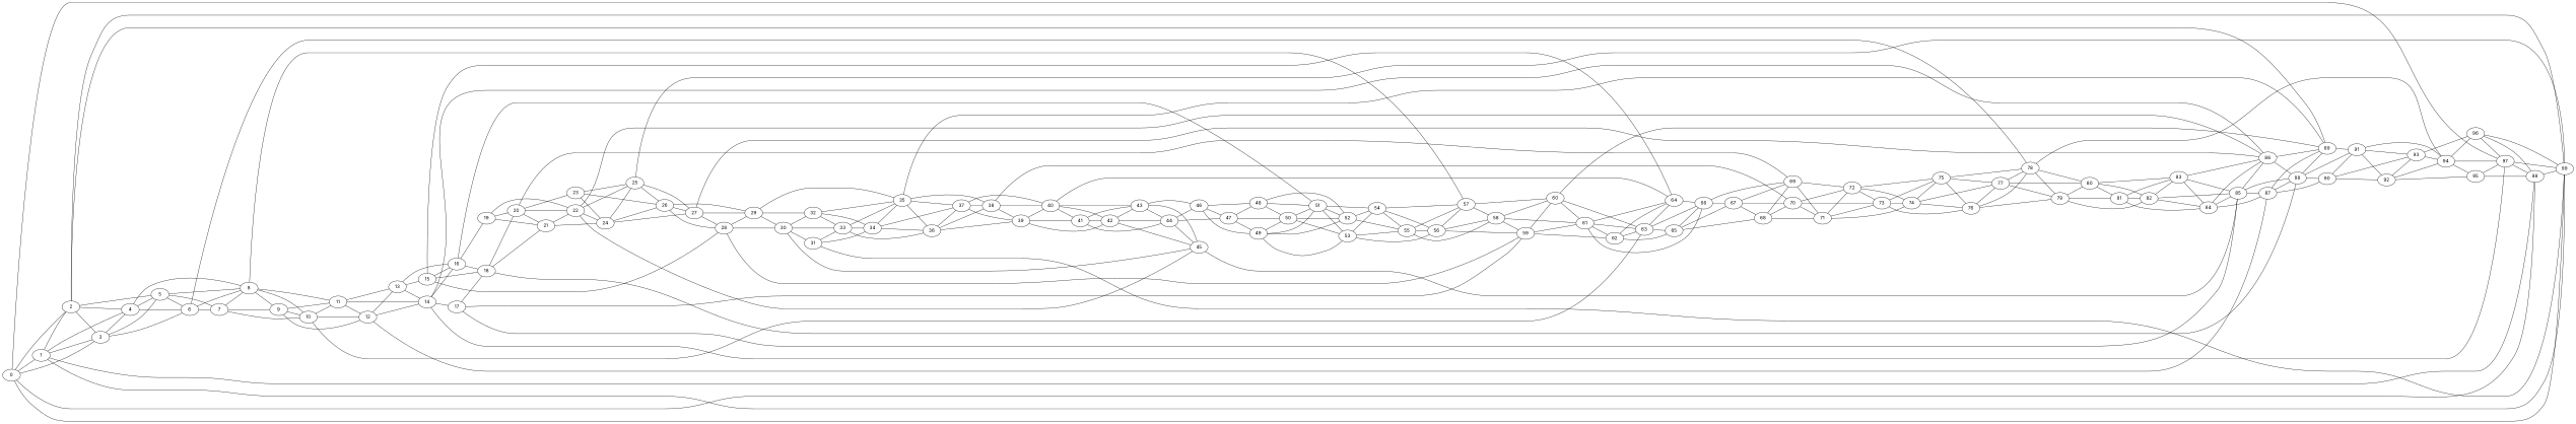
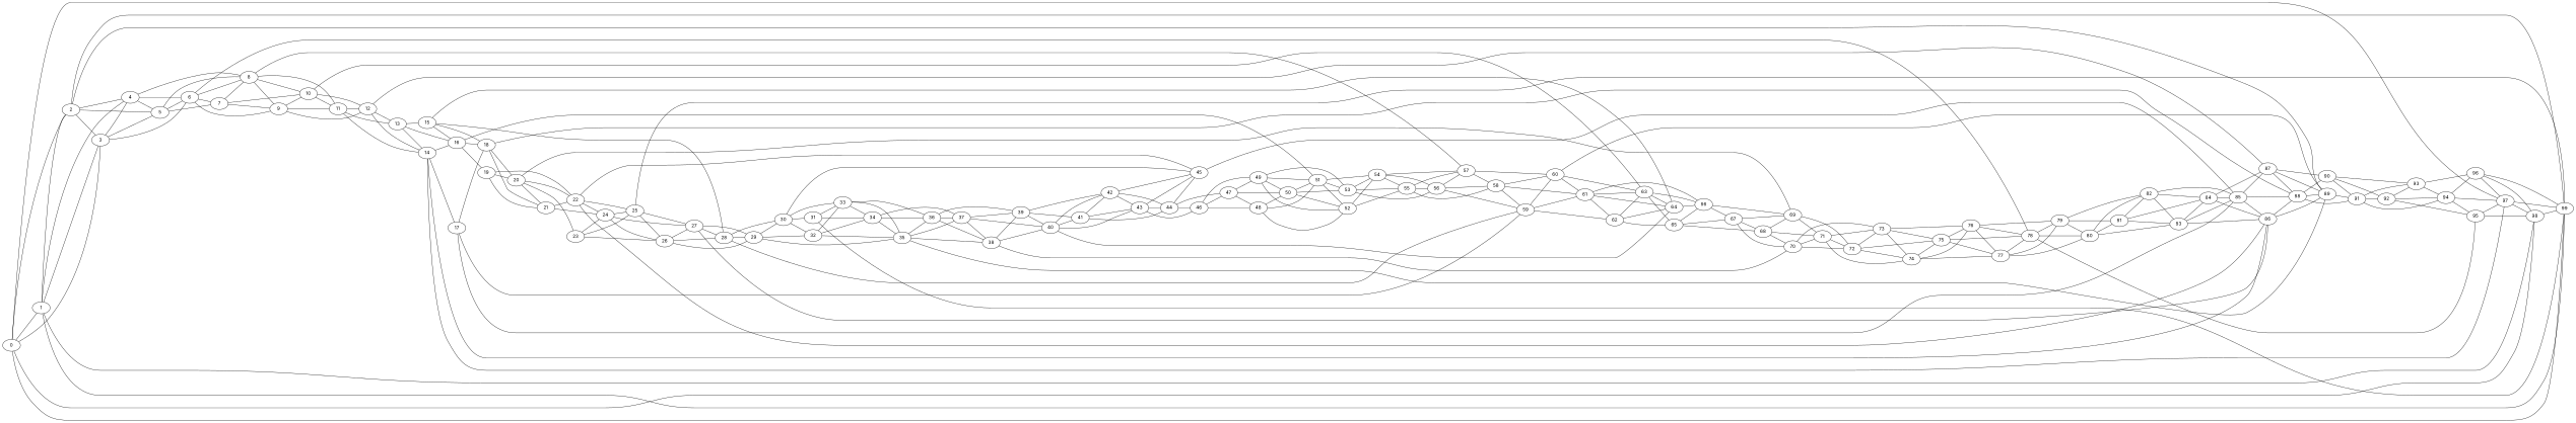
  strict graph {
    fontname=Inter
    rankdir=LR
    node [fontname=Inter]
    edge [fontname=Inter is_available=True prob=1.0]
    0
    1
    2
    3
    97
    98
    99
    4
    5
    89
    6
    8
    7
    91
    9
    78
    10
    11
    57
    12
    79
    80
    95
    63
    13
    14
    58
    60
    87
    64
    66
    65
    15
    16
    17
    86
    88
    90
    18
    28
    19
    51
    59
    85
    20
    21
    29
    30
    22
    52
    53
    54
    61
    62
    23
    69
    24
    25
    45
    26
    71
    72
    27
    32
    35
    31
    33
    34
    36
    37
    38
    39
    40
    70
    41
    42
    43
    73
    44
    46
    47
    48
    49
    50
    55
    56
    67
    68
    74
    75
    76
    77
    81
    82
    83
    84
    92
    93
    94
    96
    0 -- 1 [prob=0.102243588315]
    0 -- 2 [prob=0.860873334547]
    0 -- 3 [prob=0.752799367646]
    0 -- 97
    0 -- 98 [prob=0.0778488366325]
    0 -- 99 [prob=0.563972294549]
    1 -- 2 [prob=0.843513684217]
    1 -- 3 [prob=0.377989419898]
    1 -- 98 [prob=0.656668954186]
    1 -- 99
    1 -- 4
    2 -- 3
    2 -- 99 [prob=0.0589516153568]
    2 -- 4
    2 -- 5 [prob=0.661760472954]
    2 -- 89 [prob=0.344046372566]
    3 -- 4 [prob=0.920146916778]
    3 -- 5 [prob=0.701481885761]
    3 -- 6
    97 -- 98
    97 -- 99 [prob=0.139743434513]
    98 -- 99 [prob=0.176030335865]
    4 -- 5 [prob=0.793680754247]
    4 -- 6 [prob=0.529628132287]
    4 -- 8 [prob=0.824688953317]
    5 -- 6 [prob=0.534706222113]
    5 -- 8 [prob=0.62516685095]
    5 -- 7
    89 -- 91 [prob=0.826583226826]
    6 -- 8 [prob=0.178758325965]
    6 -- 7
+   6 -- 9 [prob=0.320170906457]
    6 -- 78
    8 -- 9
    8 -- 10 [prob=0.472252199562]
    8 -- 11
    8 -- 57 [prob=0.702128173272]
    7 -- 8 [prob=0.860686232729]
    7 -- 9 [prob=0.939672789199]
    7 -- 10 [prob=0.884749683993]
    91 -- 92 [prob=0.114529411094]
    91 -- 93 [prob=0.386754881605]
    91 -- 94 [prob=0.984231616666]
    9 -- 10 [prob=0.407248545604]
    9 -- 11 [prob=0.756343385089]
    9 -- 12 [prob=0.81711260553]
    78 -- 79 [prob=0.616298711167]
    78 -- 80 [prob=0.852462471548]
-   78 -- 94 [prob=0.285875367878]
+   78 -- 95 [prob=0.285875367878]
    10 -- 11 [prob=0.62802923165]
    10 -- 12 [prob=0.660917271196]
    10 -- 63 [prob=0.706006852818]
    11 -- 12 [prob=0.627410411583]
    11 -- 13 [prob=0.644055086749]
    11 -- 14 [prob=0.348646066411]
    57 -- 58 [prob=0.43279917847]
    57 -- 60
    12 -- 13 [prob=0.502360778737]
    12 -- 14 [prob="9.47484164824e-05"]
    12 -- 87 [prob=0.422828387761]
    79 -- 80 [prob=0.980280685228]
    79 -- 81
    79 -- 82 [prob=0.176902495423]
    80 -- 81 [prob=0.350670272536]
    80 -- 82 [prob=0.756447261622]
    80 -- 83 [prob=0.229352694808]
    95 -- 97
    95 -- 98 [prob=0.241297070287]
    63 -- 64 [prob=0.284524972491]
    63 -- 66 [prob=0.663410647298]
    63 -- 65
    13 -- 14 [prob=0.503256122764]
    13 -- 15 [prob=0.703260151823]
    13 -- 16 [prob=0.250161000793]
    14 -- 97 [prob=0.657045910438]
    14 -- 16 [prob=0.677511458886]
    14 -- 17
    14 -- 86 [prob=0.0433590582838]
    58 -- 60
    58 -- 59 [prob=0.894330505762]
    58 -- 61 [prob=0.133920610513]
    60 -- 89
    60 -- 63 [prob=0.0552078889761]
    60 -- 61
    87 -- 89 [prob=0.938334813434]
    87 -- 88 [prob=0.991133487784]
    87 -- 90
    64 -- 66 [prob=0.947742686279]
    66 -- 69 [prob=0.885664492731]
    66 -- 67 [prob=0.620306857684]
    65 -- 66 [prob=0.978068214536]
    65 -- 67 [prob=0.909877236363]
    65 -- 68 [prob=0.890977441652]
    15 -- 64 [prob=0.283946549481]
    15 -- 16 [prob=0.903328304807]
    15 -- 18 [prob=0.751273583758]
    15 -- 28 [prob=0.903267322531]
    16 -- 18
    16 -- 19 [prob=0.945058858477]
    16 -- 51 [prob=0.086695721577]
    17 -- 18
    17 -- 59 [prob=0.236086150911]
    17 -- 85
    86 -- 89 [prob=0.707875079343]
    86 -- 88
    88 -- 89 [prob=0.83978065265]
    88 -- 91
    88 -- 90
    90 -- 91 [prob=0.78436191688]
    90 -- 92 [prob=0.23926501728]
    90 -- 93 [prob=0.00723176265019]
    18 -- 88 [prob=0.488492708876]
    18 -- 20
    18 -- 21 [prob=0.816345931401]
    28 -- 59 [prob=0.130252069922]
    28 -- 29
    28 -- 30 [prob=0.634827439542]
    19 -- 20 [prob=0.411241123548]
    19 -- 21 [prob=0.0648924376908]
    19 -- 22 [prob=0.592658398011]
    51 -- 52 [prob=0.437164618826]
    51 -- 53 [prob=0.679002721188]
    51 -- 54
    59 -- 60 [prob=0.589861610732]
    59 -- 61 [prob=0.127693483598]
    59 -- 62 [prob=0.922769216192]
    85 -- 87 [prob=0.462505242986]
    85 -- 86 [prob=0.75139831727]
    85 -- 88
    20 -- 21 [prob=0.0114588989936]
    20 -- 22 [prob=0.536396855973]
    20 -- 23 [prob=0.102851409815]
    20 -- 69 [prob=0.0467334717261]
    21 -- 22 [prob=0.79839992453]
    21 -- 24
    29 -- 30 [prob=0.274412812994]
    29 -- 32 [prob=0.404093159953]
    29 -- 35 [prob=0.151283623339]
    30 -- 45 [prob=0.624655828556]
    30 -- 32 [prob=0.743521495987]
    30 -- 31
    30 -- 33 [prob=0.788811332224]
    22 -- 86
    22 -- 24 [prob=0.679899839166]
    22 -- 25 [prob=0.8505376774]
    22 -- 45 [prob=0.479530808453]
    52 -- 54 [prob=0.865059810784]
    52 -- 55 [prob=0.00772936165544]
    53 -- 54 [prob=0.155062944515]
    53 -- 55
    53 -- 56 [prob=0.482497693441]
    54 -- 57
    54 -- 55 [prob=0.883403261516]
    54 -- 56 [prob=0.607466206342]
    61 -- 63
    61 -- 64
    61 -- 66 [prob=0.20345292033]
    61 -- 62 [prob=0.511251278913]
    62 -- 63 [prob=0.0515816712012]
    62 -- 64 [prob=0.885772415192]
    62 -- 65
    23 -- 24 [prob=0.24312812075]
    23 -- 25 [prob=0.387285226151]
    23 -- 26
    69 -- 71 [prob=0.627405943492]
    69 -- 72 [prob=0.110781488411]
    24 -- 25 [prob=0.649252400143]
    24 -- 26 [prob=0.55178192116]
    24 -- 27 [prob=0.143781408199]
    25 -- 99 [prob=0.705835901731]
    25 -- 26 [prob=0.281743322552]
    25 -- 27 [prob=0.684583951223]
    45 -- 85
    26 -- 28 [prob=0.861388692241]
    26 -- 29 [prob=0.136757359245]
    26 -- 27 [prob=0.743592921313]
    71 -- 72 [prob=0.720014464946]
    71 -- 73 [prob=0.125521029309]
    71 -- 74 [prob=0.0784589575848]
    72 -- 73
    72 -- 74
    72 -- 75 [prob=0.776682227193]
    27 -- 86 [prob=0.391090284329]
    27 -- 28 [prob=0.959195759082]
    27 -- 29
    32 -- 35 [prob=0.907573470915]
    32 -- 33
    32 -- 34 [prob=0.962120684346]
    35 -- 89 [prob=0.409728796934]
    35 -- 36 [prob=0.517873592763]
    35 -- 37 [prob=0.484843830471]
    35 -- 38
    31 -- 99
    31 -- 33 [prob=0.39066346439]
    31 -- 34 [prob=0.780534834518]
    33 -- 35 [prob=0.920995762388]
    33 -- 34 [prob=0.281181392548]
    33 -- 36
    34 -- 35 [prob=0.724224878691]
    34 -- 36 [prob=0.546944812419]
    34 -- 37 [prob=0.247509693333]
    36 -- 37 [prob=0.872396135282]
    36 -- 38
    36 -- 39 [prob=0.396815647277]
    37 -- 38 [prob=0.122032658078]
    37 -- 39
    37 -- 40 [prob=0.0400596428406]
    38 -- 39 [prob=0.0709146360575]
    38 -- 40 [prob=0.730555429499]
    38 -- 70 [prob=0.0148539497372]
    39 -- 40 [prob=0.733471385044]
    39 -- 41 [prob=0.502185370547]
    39 -- 42 [prob=0.952427678527]
    40 -- 64 [prob=0.856026402625]
    40 -- 41 [prob=0.172329125071]
    40 -- 42 [prob=0.5276074515]
    40 -- 43 [prob=0.983493423144]
    70 -- 71 [prob=0.920059744679]
    70 -- 72 [prob=0.784146928621]
    70 -- 73 [prob=0.653157830783]
    41 -- 42 [prob=0.199989590041]
    41 -- 43
    41 -- 44 [prob=0.158720392527]
    42 -- 45 [prob=0.31193800022]
    42 -- 43 [prob=0.0892058880685]
    42 -- 44 [prob=0.3334039062]
    43 -- 45 [prob=0.216716126103]
    43 -- 44 [prob=0.0203682064422]
    43 -- 46
    73 -- 74 [prob=0.391439528088]
    73 -- 75 [prob=0.987503928568]
    73 -- 76
    44 -- 45 [prob=0.324747402266]
    44 -- 46
    44 -- 47 [prob=0.383180863772]
    46 -- 47
    46 -- 48 [prob=0.763086285229]
    46 -- 49 [prob=0.516848439867]
    47 -- 48
    47 -- 49 [prob=0.713396810052]
    47 -- 50 [prob=0.583325837488]
    48 -- 51 [prob=0.657376323855]
    48 -- 52 [prob=0.0581652305302]
    48 -- 50
    49 -- 51
    49 -- 52 [prob=0.271109606128]
    49 -- 53 [prob=0.656033252246]
    49 -- 50 [prob=0.370191273805]
    50 -- 51 [prob=0.627157858121]
    50 -- 52 [prob=0.399083083714]
    50 -- 53 [prob=0.146866469787]
    55 -- 57 [prob=0.390913724388]
    55 -- 58 [prob=0.646230119707]
    55 -- 56
    56 -- 57 [prob=0.128859453744]
    56 -- 58 [prob=0.0264807110657]
    56 -- 59 [prob=0.984136402154]
    67 -- 69 [prob=0.590852867708]
    67 -- 70 [prob=0.39410124079]
    67 -- 68
    68 -- 69 [prob=0.0946558496511]
    68 -- 71 [prob=0.10724861638]
    68 -- 70 [prob=0.00311036270958]
    74 -- 75 [prob=0.821587140696]
    74 -- 76 [prob=0.10728340226]
    74 -- 77 [prob=0.968853982194]
    75 -- 78 [prob=0.71572224455]
    75 -- 76 [prob=0.0336248249537]
    75 -- 77 [prob=0.867358329017]
    76 -- 78 [prob=0.176211157187]
    76 -- 79 [prob=0.0348557772162]
    76 -- 77 [prob=0.966675962699]
    77 -- 78 [prob=0.403468986403]
    77 -- 79 [prob=0.185391443704]
    77 -- 80 [prob=0.918235946951]
    81 -- 82
    81 -- 83
    81 -- 84 [prob=0.552017002154]
    82 -- 85 [prob=0.429231725665]
    82 -- 83 [prob=0.938264486526]
    82 -- 84 [prob=0.907825627743]
    83 -- 86 [prob=0.437161410031]
    83 -- 85
    83 -- 84
    84 -- 87 [prob=0.261225191052]
    84 -- 86 [prob=0.679696608025]
    84 -- 85 [prob=0.416543565372]
    92 -- 95 [prob=0.656147538006]
    92 -- 93 [prob=0.186837109769]
    92 -- 94
    93 -- 94 [prob=0.828364790761]
    93 -- 96 [prob=0.22320198681]
    94 -- 97 [prob=0.439710408974]
    94 -- 95 [prob=0.0147065477739]
    94 -- 96
    96 -- 97 [prob=0.328552353289]
    96 -- 98 [prob=0.138898982493]
    96 -- 99 [prob=0.26327768091]
  }
